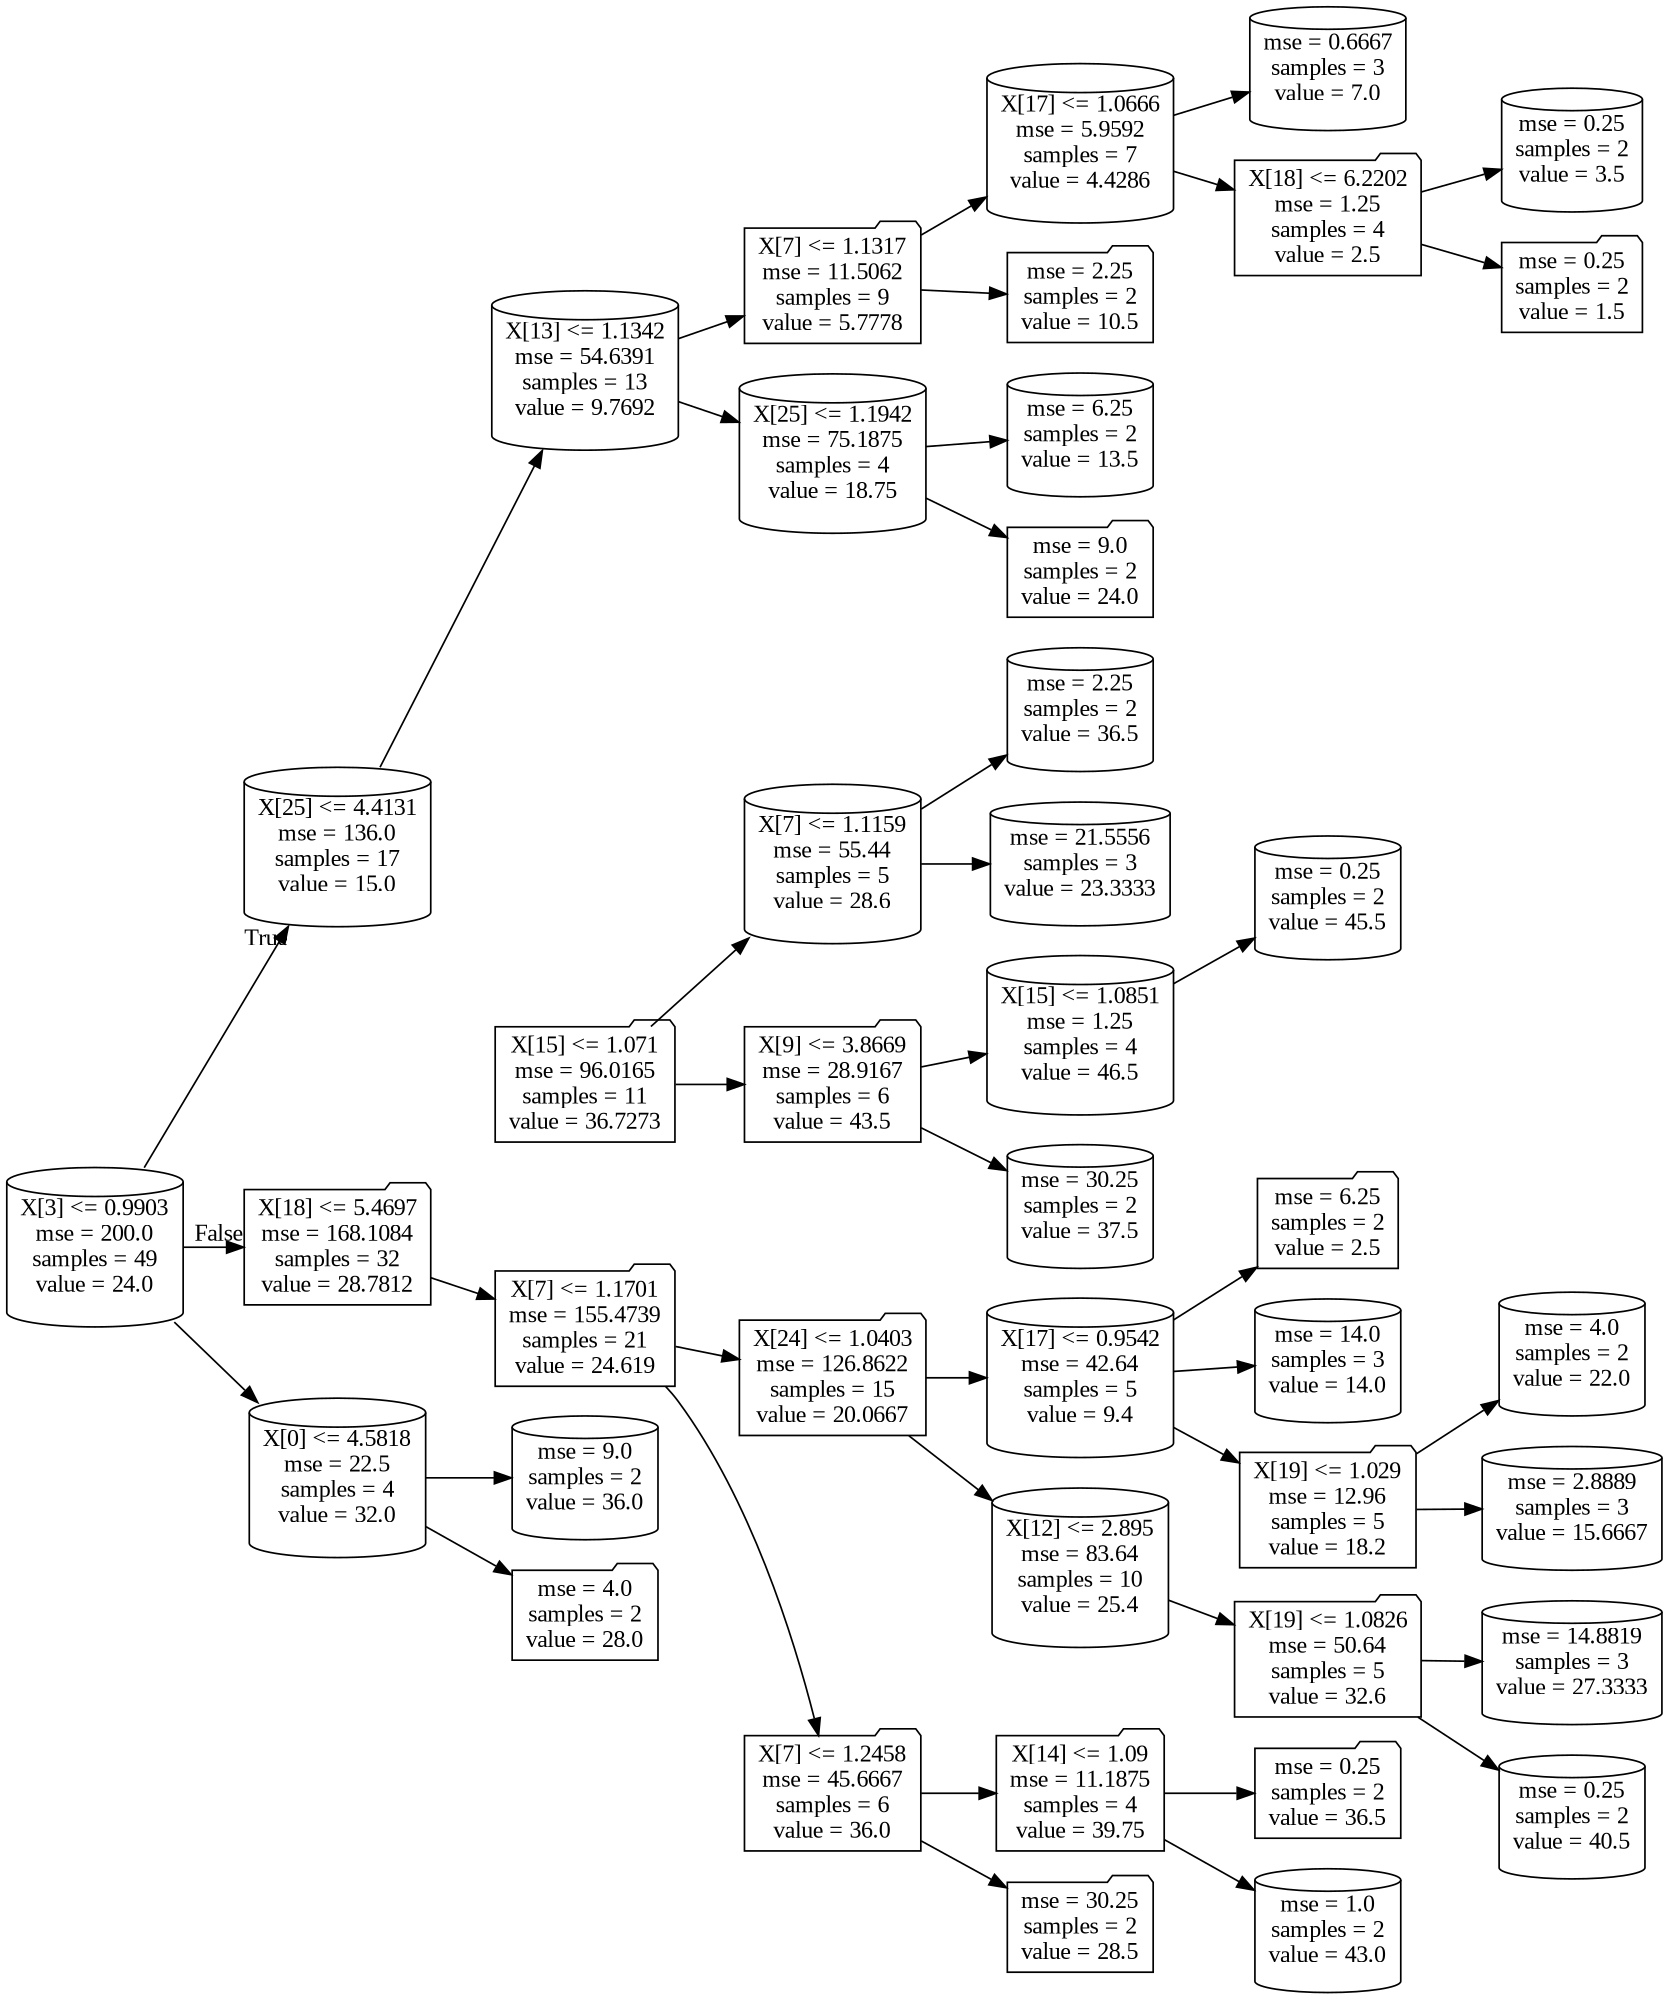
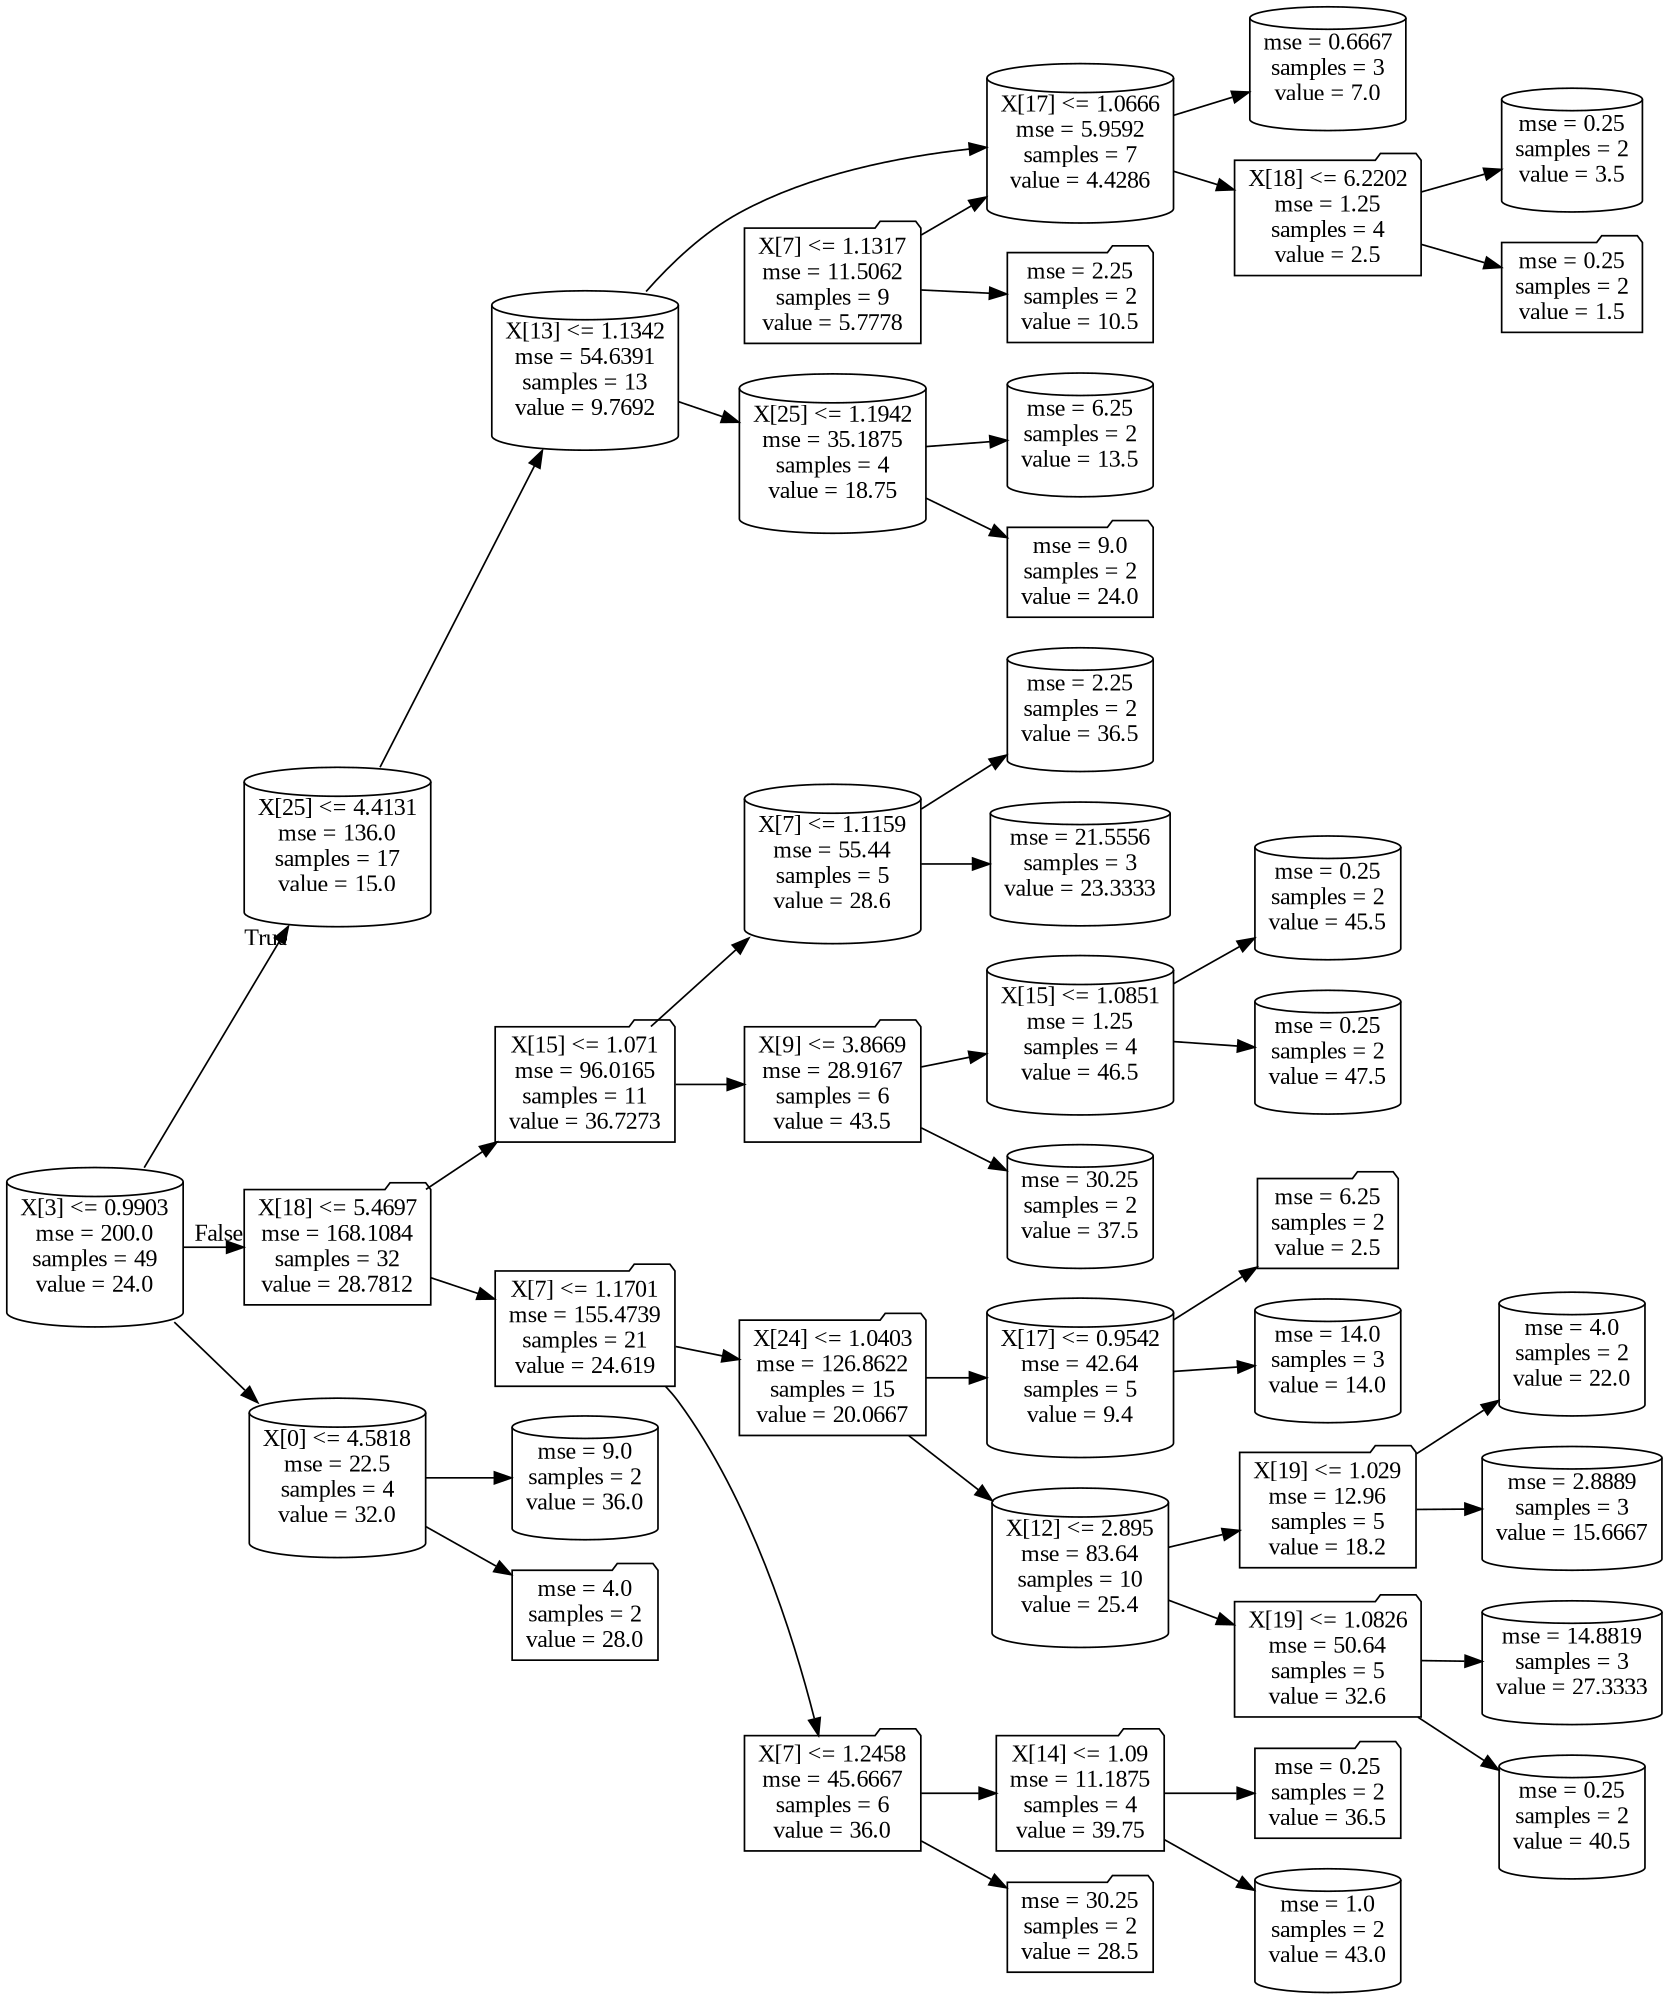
  digraph {
    fontname="Liberation Serif"
    rankdir=LR
    node [fontname="Liberation Serif" shape=cylinder]
    edge [fontname="Liberation Serif"]
    n1 [label="X[3] <= 0.9903\nmse = 200.0\nsamples = 49\nvalue = 24.0"]
    n2 [label="X[25] <= 4.4131\nmse = 136.0\nsamples = 17\nvalue = 15.0"]
    n3 [label="X[18] <= 5.4697\nmse = 168.1084\nsamples = 32\nvalue = 28.7812" shape=folder]
    n4 [label="X[0] <= 4.5818\nmse = 22.5\nsamples = 4\nvalue = 32.0"]
    n5 [label="X[13] <= 1.1342\nmse = 54.6391\nsamples = 13\nvalue = 9.7692"]
    n6 [label="X[15] <= 1.071\nmse = 96.0165\nsamples = 11\nvalue = 36.7273" shape=folder]
    n7 [label="X[7] <= 1.1701\nmse = 155.4739\nsamples = 21\nvalue = 24.619" shape=folder]
    n8 [label="X[7] <= 1.1317\nmse = 11.5062\nsamples = 9\nvalue = 5.7778" shape=folder]
-   n9 [label="X[25] <= 1.1942\nmse = 75.1875\nsamples = 4\nvalue = 18.75"]
+   n9 [label="X[25] <= 1.1942\nmse = 35.1875\nsamples = 4\nvalue = 18.75"]
    n10 [label="mse = 9.0\nsamples = 2\nvalue = 36.0"]
    n11 [label="mse = 4.0\nsamples = 2\nvalue = 28.0" shape=folder]
    n12 [label="X[17] <= 1.0666\nmse = 5.9592\nsamples = 7\nvalue = 4.4286"]
    n13 [label="mse = 2.25\nsamples = 2\nvalue = 10.5" shape=folder]
    n14 [label="mse = 6.25\nsamples = 2\nvalue = 13.5"]
    n15 [label="mse = 9.0\nsamples = 2\nvalue = 24.0" shape=folder]
    n16 [label="mse = 0.6667\nsamples = 3\nvalue = 7.0"]
    n17 [label="X[18] <= 6.2202\nmse = 1.25\nsamples = 4\nvalue = 2.5" shape=folder]
    n18 [label="mse = 0.25\nsamples = 2\nvalue = 3.5"]
    n19 [label="mse = 0.25\nsamples = 2\nvalue = 1.5" shape=folder]
    n20 [label="X[7] <= 1.1159\nmse = 55.44\nsamples = 5\nvalue = 28.6"]
    n21 [label="X[9] <= 3.8669\nmse = 28.9167\nsamples = 6\nvalue = 43.5" shape=folder]
    n22 [label="X[24] <= 1.0403\nmse = 126.8622\nsamples = 15\nvalue = 20.0667" shape=folder]
    n23 [label="X[7] <= 1.2458\nmse = 45.6667\nsamples = 6\nvalue = 36.0" shape=folder]
    n24 [label="mse = 2.25\nsamples = 2\nvalue = 36.5"]
    n25 [label="mse = 21.5556\nsamples = 3\nvalue = 23.3333"]
    n26 [label="X[15] <= 1.0851\nmse = 1.25\nsamples = 4\nvalue = 46.5"]
    n27 [label="mse = 30.25\nsamples = 2\nvalue = 37.5"]
    n28 [label="mse = 0.25\nsamples = 2\nvalue = 45.5"]
+   n29 [label="mse = 0.25\nsamples = 2\nvalue = 47.5"]
    n30 [label="X[17] <= 0.9542\nmse = 42.64\nsamples = 5\nvalue = 9.4"]
    n31 [label="X[12] <= 2.895\nmse = 83.64\nsamples = 10\nvalue = 25.4"]
    n32 [label="X[14] <= 1.09\nmse = 11.1875\nsamples = 4\nvalue = 39.75" shape=folder]
    n33 [label="mse = 30.25\nsamples = 2\nvalue = 28.5" shape=folder]
    n34 [label="mse = 6.25\nsamples = 2\nvalue = 2.5" shape=folder]
    n35 [label="mse = 14.0\nsamples = 3\nvalue = 14.0"]
    n36 [label="X[19] <= 1.0826\nmse = 50.64\nsamples = 5\nvalue = 32.6" shape=folder]
    n37 [label="X[19] <= 1.029\nmse = 12.96\nsamples = 5\nvalue = 18.2" shape=folder]
    n38 [label="mse = 14.8819\nsamples = 3\nvalue = 27.3333"]
    n39 [label="mse = 0.25\nsamples = 2\nvalue = 40.5"]
    n40 [label="mse = 4.0\nsamples = 2\nvalue = 22.0"]
    n41 [label="mse = 2.8889\nsamples = 3\nvalue = 15.6667"]
    n42 [label="mse = 0.25\nsamples = 2\nvalue = 36.5" shape=folder]
    n43 [label="mse = 1.0\nsamples = 2\nvalue = 43.0"]
    n1 -> n2 [headlabel=True labelangle=45 labeldistance=2.5]
    n1 -> n3 [headlabel=False labelangle=-45 labeldistance=2.5]
    n1 -> n4
    n2 -> n5
+   n3 -> n6
    n3 -> n7
    n4 -> n10
    n4 -> n11
-   n5 -> n8
+   n5 -> n12
    n5 -> n9
    n6 -> n20
    n6 -> n21
    n7 -> n22
    n7 -> n23
    n8 -> n12
    n8 -> n13
    n9 -> n14
    n9 -> n15
    n12 -> n16
    n12 -> n17
    n17 -> n18
    n17 -> n19
    n20 -> n24
    n20 -> n25
    n21 -> n26
    n21 -> n27
    n22 -> n30
    n22 -> n31
    n23 -> n32
    n23 -> n33
    n26 -> n28
+   n26 -> n29
    n30 -> n34
    n30 -> n35
    n31 -> n36
-   n30 -> n37
+   n31 -> n37
    n32 -> n42
    n32 -> n43
    n36 -> n38
    n36 -> n39
    n37 -> n40
    n37 -> n41
  }
